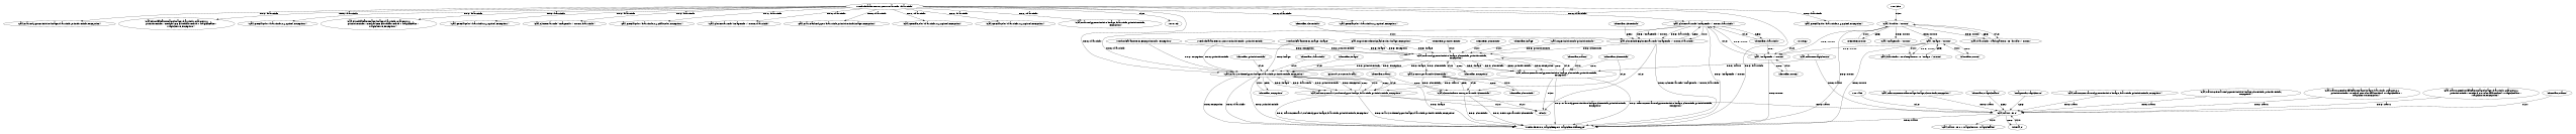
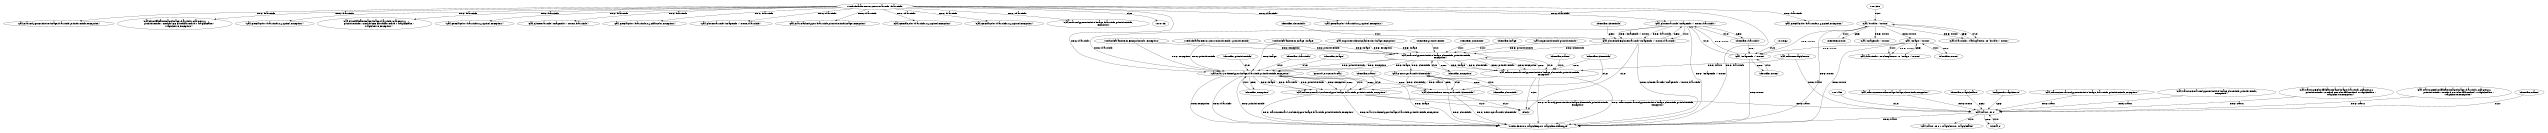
  digraph {
    n1 [label="(Call,CloneDrawInfo((ImageInfo *) NULL,draw_info))"]
    n2 [label="(Call,clone_info=CloneDrawInfo((ImageInfo *) NULL,draw_info))"]
    n3 [label="(Call,DrawStrokePolygon(image,draw_info,primitive_info,exception))"]
    n4 [label="(Identifier,draw_info)"]
    n5 [label="(MethodReturn,MagickExport MagickBooleanType)"]
    n6 [label="(Call,DrawPolygonPrimitive(image,clone_info,primitive_info,\n             exception))"]
    n7 [label="(Block,)"]
    n8 [label="(Call,status&=DrawStrokePolygon(image,draw_info,primitive_info,exception))"]
    n9 [label="(Identifier,exception)"]
    n10 [label="(Call,(ImageInfo *) NULL)"]
    n11 [label="(Identifier,NULL)"]
    n12 [label="(Call,(Image *) NULL)"]
    n13 [label="(Call,draw_info->stroke_pattern != (Image *) NULL)"]
    n14 [label="(Identifier,NULL)"]
    n15 [label="(Call,(double *) NULL)"]
    n16 [label="(Call,draw_info->dash_pattern != (double *) NULL)"]
    n17 [label="(Identifier,NULL)"]
    n18 [label="(Call,(ImageInfo *) NULL)"]
    n19 [label="(MethodParameterIn,const DrawInfo *draw_info)"]
    n20 [label="(Call,GetFillColor(draw_info,x,y,&pixel,exception))"]
    n21 [label="(Call,GetFillColor(draw_info,x,y,&pixel,exception))"]
    n22 [label="(Call,DrawPolygonPrimitive(image,draw_info,primitive_info,exception))"]
    n23 [label="(Call,FloodfillPaintImage(image,draw_info,&target,x,y,\n            primitive_info->method == FloodfillMethod ? MagickFalse :\n            MagickTrue,exception))"]
    n24 [label="(Call,GetFillColor(draw_info,x,y,&pixel,exception))"]
    n25 [label="(Call,FloodfillPaintImage(image,draw_info,&target,x,y,\n            primitive_info->method == FloodfillMethod ? MagickFalse :\n            MagickTrue,exception))"]
    n26 [label="(Call,GetFillColor(draw_info,x,y,&pixel,exception))"]
    n27 [label="(Call,CloneDrawInfo((ImageInfo *) NULL,draw_info))"]
    n28 [label="(Call,GetFillColor(draw_info,x,y,&fill_color,exception))"]
    n29 [label="(Call,CloneDrawInfo((ImageInfo *) NULL,draw_info))"]
    n30 [label="(Call,DrawDashPolygon(draw_info,primitive_info,image,exception))"]
    n31 [label="(Call,GetFillColor(draw_info,x,y,&pixel,exception))"]
    n32 [label="(Call,GetFillColor(draw_info,x,y,&pixel,exception))"]
    n33 [label="(Call,DrawPolygonPrimitive(image,draw_info,primitive_info,\n                exception))"]
    1000103
    n35 [label="(Call,status&=DrawPolygonPrimitive(image,clone_info,primitive_info,\n             exception))"]
    n36 [label="(Call,DestroyDrawInfo(clone_info))"]
    n37 [label="(Identifier,exception)"]
    n38 [label="(Call,clone_info=DestroyDrawInfo(clone_info))"]
    n39 [label="(Identifier,clone_info)"]
    n40 [label="(Call,status != 0)"]
    n41 [label="(Call,status != 0 ? MagickTrue : MagickFalse)"]
    n42 [label="(Literal,0)"]
    n43 [label="(MethodParameterIn,Image *image)"]
    n44 [label="(Identifier,image)"]
    n45 [label="(Call,status&=AnnotateImage(image,clone_info,exception))"]
    n46 [label="(Identifier,MagickFalse)"]
    n47 [label="(ImageInfo,MagickTrue)"]
    n48 [label="(Call,status&=DrawPolygonPrimitive(image,draw_info,primitive_info,exception))"]
    n49 [label="(Identifier,clone_info)"]
    n50 [label="(Call,status=MagickTrue)"]
    n51 [label="(Identifier,status)"]
    n52 [label="(Call,status&=DrawPolygonPrimitive(image,clone_info,primitive_info,\n             exception))"]
    n53 [label="(Call,status&=FloodfillPaintImage(image,draw_info,&target,x,y,\n            primitive_info->method == FloodfillMethod ? MagickFalse :\n            MagickTrue,exception))"]
    n54 [label="(Identifier,primitive_info)"]
    n55 [label="(Identifier,clone_info)"]
    n56 [label="(Call,status&=FloodfillPaintImage(image,draw_info,&target,x,y,\n            primitive_info->method == FloodfillMethod ? MagickFalse :\n            MagickTrue,exception))"]
    n57 [label="(Identifier,image)"]
    n58 [label="(Identifier,draw_info)"]
    n59 [label="(Call,LogPrimitiveInfo(primitive_info))"]
    n60 [label="(Identifier,status)"]
    n61 [label="(Identifier,clone_info)"]
    n62 [label="(Call,AcquireAuthenticCacheView(image,exception))"]
    n63 [label="(ControlStructure,break;)"]
    n64 [label="(MethodParameterIn,ExceptionInfo *exception)"]
    n65 [label="(Identifier,primitive_info)"]
    n66 [label="(Identifier,clone_info)"]
    n67 [label="(Identifier,status)"]
    n68 [label="(MethodParameterIn,const PrimitiveInfo *primitive_info)"]
    1001562
    1001459
    1001358
    n1 -> n2 [label="AST: "]
    n1 -> n2 [label="DDG: (ImageInfo *) NULL"]
    n1 -> n2 [label="DDG: draw_info"]
    n1 -> n3 [label="DDG: draw_info"]
    n1 -> n4 [label="CFG: "]
    n1 -> n5 [label="DDG: (ImageInfo *) NULL"]
    n2 -> n1 [label="CFG: "]
    n2 -> n5 [label="DDG: CloneDrawInfo((ImageInfo *) NULL,draw_info)"]
    n2 -> n6 [label="DDG: clone_info"]
    n2 -> n7 [label="AST: "]
    n3 -> n5 [label="DDG: image"]
    n3 -> n5 [label="DDG: exception"]
    n3 -> n5 [label="DDG: draw_info"]
    n3 -> n5 [label="DDG: primitive_info"]
    n3 -> n8 [label="AST: "]
    n3 -> n8 [label="DDG: image"]
    n3 -> n8 [label="DDG: draw_info"]
    n3 -> n8 [label="DDG: primitive_info"]
    n3 -> n8 [label="DDG: exception"]
    n3 -> n9 [label="CFG: "]
    n4 -> n1 [label="AST: "]
    n4 -> n10 [label="CFG: "]
    n6 -> n3 [label="DDG: image"]
    n6 -> n3 [label="DDG: primitive_info"]
    n6 -> n3 [label="DDG: exception"]
    n6 -> n35 [label="AST: "]
    n6 -> n35 [label="DDG: image"]
    n6 -> n35 [label="DDG: clone_info"]
    n6 -> n35 [label="DDG: primitive_info"]
    n6 -> n35 [label="DDG: exception"]
    n6 -> n36 [label="DDG: clone_info"]
    n6 -> n37 [label="CFG: "]
    n8 -> n3 [label="CFG: "]
    n8 -> n5 [label="DDG: status&=DrawStrokePolygon(image,draw_info,primitive_info,exception)"]
    n8 -> n5 [label="DDG: DrawStrokePolygon(image,draw_info,primitive_info,exception)"]
    n8 -> n7 [label="AST: "]
    n8 -> n40 [label="DDG: status"]
    n9 -> n3 [label="AST: "]
    n10 -> n1 [label="AST: "]
    n10 -> n1 [label="DDG: NULL"]
    n10 -> n5 [label="DDG: NULL"]
    n10 -> n11 [label="CFG: "]
    n11 -> n10 [label="AST: "]
    n12 -> n5 [label="DDG: NULL"]
    n12 -> n10 [label="DDG: NULL"]
    n12 -> n13 [label="AST: "]
    n12 -> n13 [label="DDG: NULL"]
    n12 -> n14 [label="CFG: "]
    n13 -> n12 [label="CFG: "]
    n14 -> n12 [label="AST: "]
    n15 -> n5 [label="DDG: NULL"]
    n15 -> n10 [label="DDG: NULL"]
    n15 -> n12 [label="DDG: NULL"]
    n15 -> n16 [label="AST: "]
    n15 -> n16 [label="DDG: NULL"]
    n15 -> n17 [label="CFG: "]
    n15 -> n18 [label="DDG: NULL"]
    n16 -> n15 [label="CFG: "]
    n17 -> n15 [label="AST: "]
    n19 -> n1 [label="DDG: draw_info"]
    n19 -> n3 [label="DDG: draw_info"]
    n19 -> n5 [label="DDG: draw_info"]
    n19 -> n20 [label="DDG: draw_info"]
    n19 -> n21 [label="DDG: draw_info"]
    n19 -> n22 [label="DDG: draw_info"]
    n19 -> n23 [label="DDG: draw_info"]
    n19 -> n24 [label="DDG: draw_info"]
    n19 -> n25 [label="DDG: draw_info"]
    n19 -> n26 [label="DDG: draw_info"]
    n19 -> n27 [label="DDG: draw_info"]
    n19 -> n28 [label="DDG: draw_info"]
    n19 -> n29 [label="DDG: draw_info"]
    n19 -> n30 [label="DDG: draw_info"]
    n19 -> n31 [label="DDG: draw_info"]
    n19 -> n32 [label="DDG: draw_info"]
    n19 -> n33 [label="DDG: draw_info"]
    n19 -> 1000103 [label="AST: "]
    n35 -> n5 [label="DDG: status&=DrawPolygonPrimitive(image,clone_info,primitive_info,\n             exception)"]
    n35 -> n5 [label="DDG: DrawPolygonPrimitive(image,clone_info,primitive_info,\n             exception)"]
    n35 -> n6 [label="CFG: "]
    n35 -> n7 [label="AST: "]
    n35 -> n8 [label="DDG: status"]
    n36 -> n38 [label="AST: "]
    n36 -> n38 [label="DDG: clone_info"]
    n36 -> n39 [label="CFG: "]
    n37 -> n6 [label="AST: "]
    n38 -> n5 [label="DDG: clone_info"]
    n38 -> n5 [label="DDG: DestroyDrawInfo(clone_info)"]
    n38 -> n7 [label="AST: "]
    n38 -> n36 [label="CFG: "]
    n39 -> n36 [label="AST: "]
    n40 -> n5 [label="DDG: status"]
    n40 -> n41 [label="AST: "]
    n40 -> n42 [label="CFG: "]
    n42 -> n40 [label="AST: "]
    n43 -> n3 [label="DDG: image"]
    n43 -> n6 [label="DDG: image"]
    n44 -> n3 [label="AST: "]
-   n45 -> n40 [label="DDG: status"]
+   n45 -> n40 [label="DDG: NULL"]
    n46 -> n40 [label="CFG: "]
    n47 -> n40 [label="CFG: "]
    n48 -> n40 [label="DDG: status"]
    n49 -> n6 [label="AST: "]
    n50 -> n35 [label="DDG: status"]
    n50 -> n40 [label="DDG: status"]
    n51 -> n8 [label="AST: "]
    n51 -> n38 [label="CFG: "]
    n52 -> n40 [label="DDG: status"]
    n53 -> n40 [label="DDG: status"]
    n54 -> n3 [label="AST: "]
    n55 -> n35 [label="CFG: "]
    n55 -> n38 [label="AST: "]
    n56 -> n40 [label="DDG: status"]
    n57 -> n6 [label="AST: "]
    n58 -> n3 [label="AST: "]
    n59 -> n6 [label="DDG: primitive_info"]
    n60 -> n35 [label="AST: "]
    n61 -> n2 [label="CFG: "]
    n62 -> n6 [label="DDG: image"]
    n62 -> n6 [label="DDG: exception"]
    n63 -> n8 [label="CFG: "]
    n64 -> n3 [label="DDG: exception"]
    n64 -> n6 [label="DDG: exception"]
    n65 -> n6 [label="AST: "]
    n66 -> n2 [label="AST: "]
    n67 -> n40 [label="AST: "]
    n68 -> n3 [label="DDG: primitive_info"]
    n68 -> n6 [label="DDG: primitive_info"]
    1001562 -> n10 [label="AST: "]
    1001459 -> n40 [label="AST: "]
    1001358 -> n15 [label="AST: "]
  }
